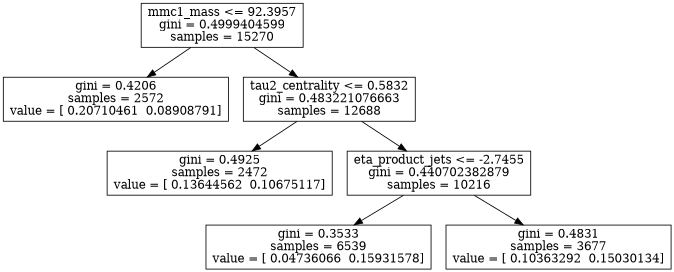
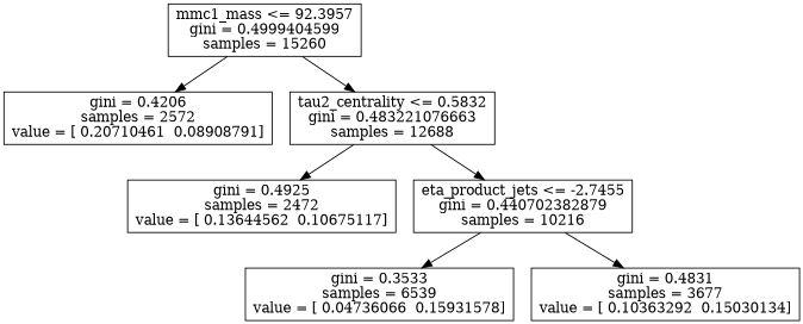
  digraph {
    node [shape=box]
-   n1 [label="mmc1_mass <= 92.3957\ngini = 0.4999404599\nsamples = 15270"]
+   n1 [label="mmc1_mass <= 92.3957\ngini = 0.4999404599\nsamples = 15260"]
    n2 [label="gini = 0.4206\nsamples = 2572\nvalue = [ 0.20710461  0.08908791]"]
    n3 [label="tau2_centrality <= 0.5832\ngini = 0.483221076663\nsamples = 12688"]
    n4 [label="gini = 0.4925\nsamples = 2472\nvalue = [ 0.13644562  0.10675117]"]
    n5 [label="eta_product_jets <= -2.7455\ngini = 0.440702382879\nsamples = 10216"]
    n6 [label="gini = 0.3533\nsamples = 6539\nvalue = [ 0.04736066  0.15931578]"]
    n7 [label="gini = 0.4831\nsamples = 3677\nvalue = [ 0.10363292  0.15030134]"]
    n1 -> n2
    n1 -> n3
    n3 -> n4
    n3 -> n5
    n5 -> n6
    n5 -> n7
  }
